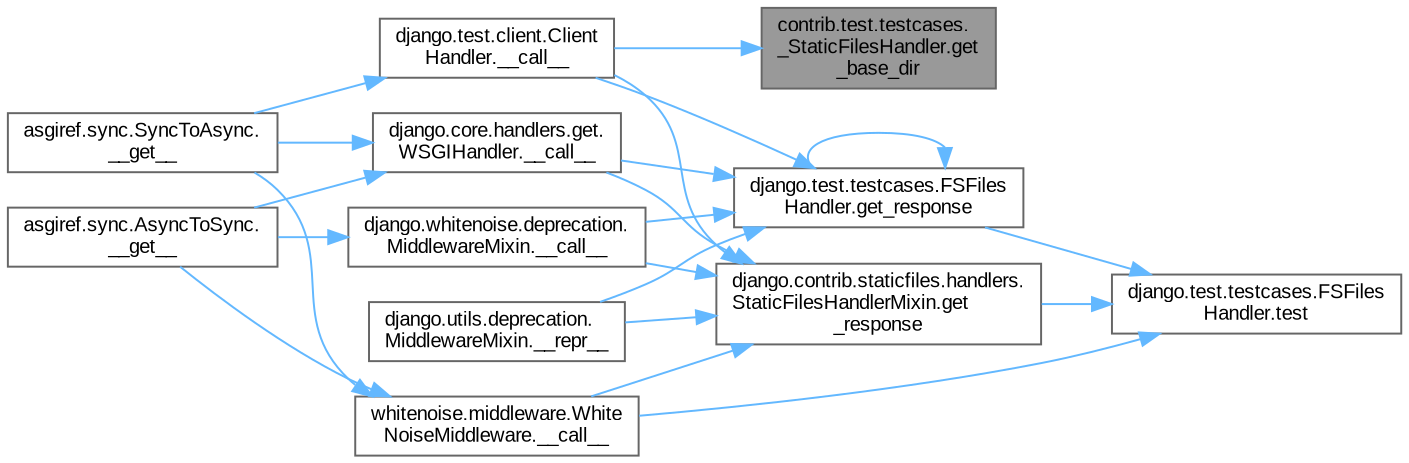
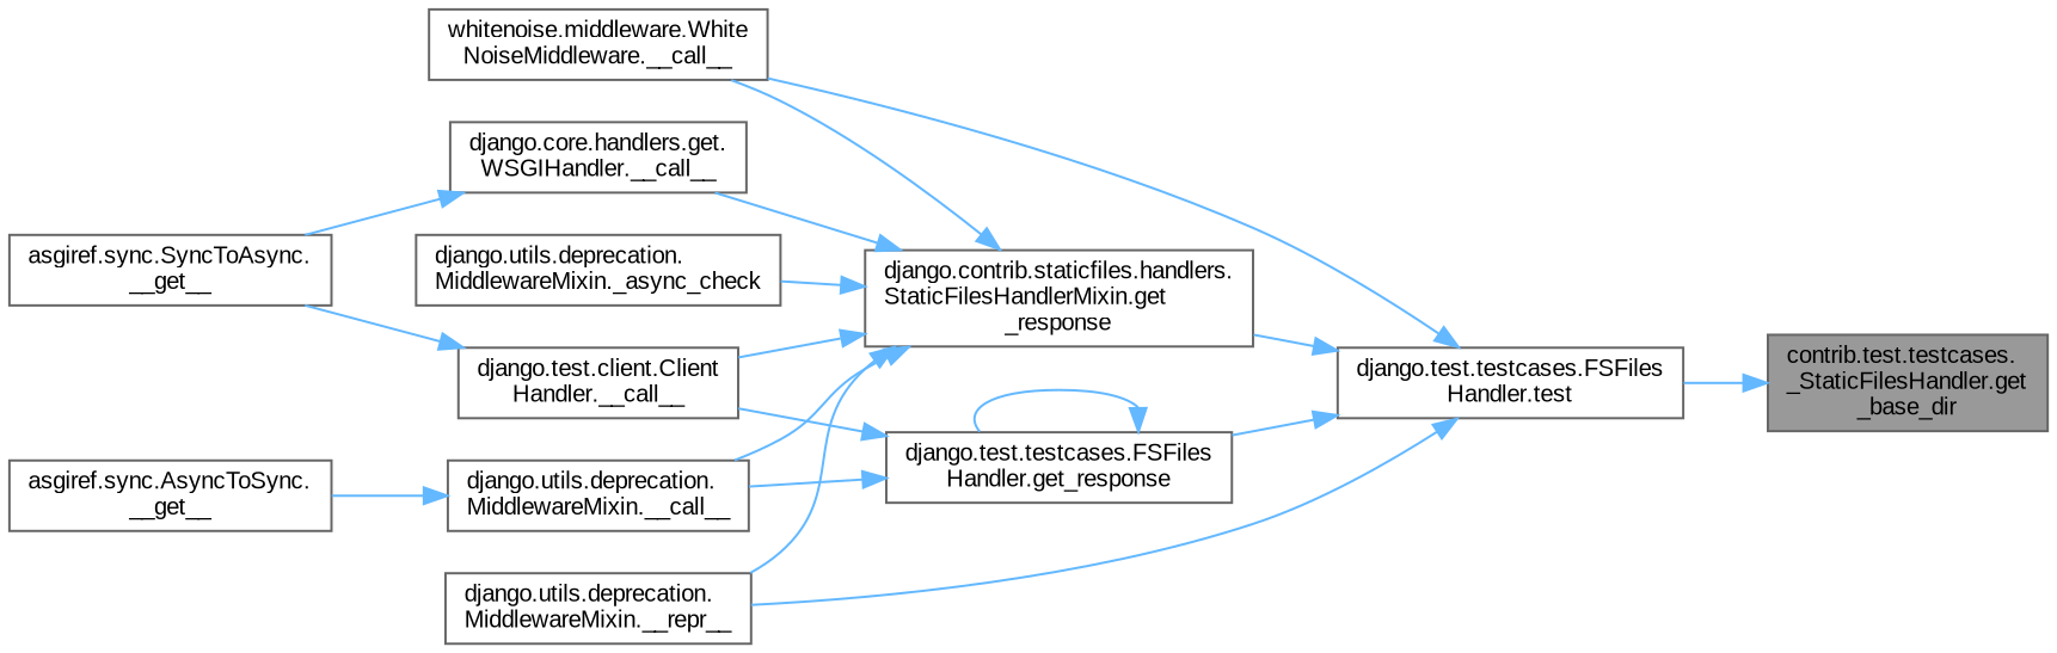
  digraph {
    fontname="Liberation Sans"
    rankdir=RL
    node [color=grey40 fillcolor=white fontname="Liberation Sans" fontsize=10 shape=box style=filled]
    edge [color=steelblue1 dir=back fontname="Liberation Sans" fontsize=10 labelfontname=Helvetica labelfontsize=10 style=solid]
    n1 [color=gray40 fillcolor=grey60 fontcolor=black height=0.2 label="contrib.test.testcases.\l_StaticFilesHandler.get\l_base_dir" width=0.4]
    n2 [height=0.2 label="django.test.testcases.FSFiles\lHandler.test" width=0.4]
    n3 [height=0.2 label="whitenoise.middleware.White\lNoiseMiddleware.__call__" width=0.4]
    n4 [height=0.2 label="django.contrib.staticfiles.handlers.\lStaticFilesHandlerMixin.get\l_response" width=0.4]
    n5 [height=0.2 label="django.test.testcases.FSFiles\lHandler.get_response" width=0.4]
    n6 [height=0.2 label="asgiref.sync.AsyncToSync.\l__get__" width=0.4]
    n7 [height=0.2 label="asgiref.sync.SyncToAsync.\l__get__" width=0.4]
    n8 [height=0.2 label="django.core.handlers.get.\lWSGIHandler.__call__" width=0.4]
    n9 [height=0.2 label="django.test.client.Client\lHandler.__call__" width=0.4]
-   n10 [height=0.2 label="django.whitenoise.deprecation.\lMiddlewareMixin.__call__" width=0.4]
+   n10 [height=0.2 label="django.utils.deprecation.\lMiddlewareMixin.__call__" width=0.4]
    n11 [height=0.2 label="django.utils.deprecation.\lMiddlewareMixin.__repr__" width=0.4]
-   n1 -> n9
+   n12 [height=0.2 label="django.utils.deprecation.\lMiddlewareMixin._async_check" width=0.4]
+   n1 -> n2
    n2 -> n3
    n2 -> n4
    n2 -> n5
-   n3 -> n6
-   n3 -> n7
    n4 -> n3
    n4 -> n8
    n4 -> n9
    n4 -> n10
    n4 -> n11
+   n4 -> n12
    n5 -> n5
-   n5 -> n8
    n5 -> n9
    n5 -> n10
-   n5 -> n11
-   n8 -> n6
+   n2 -> n11
    n8 -> n7
    n9 -> n7
    n10 -> n6
  }
